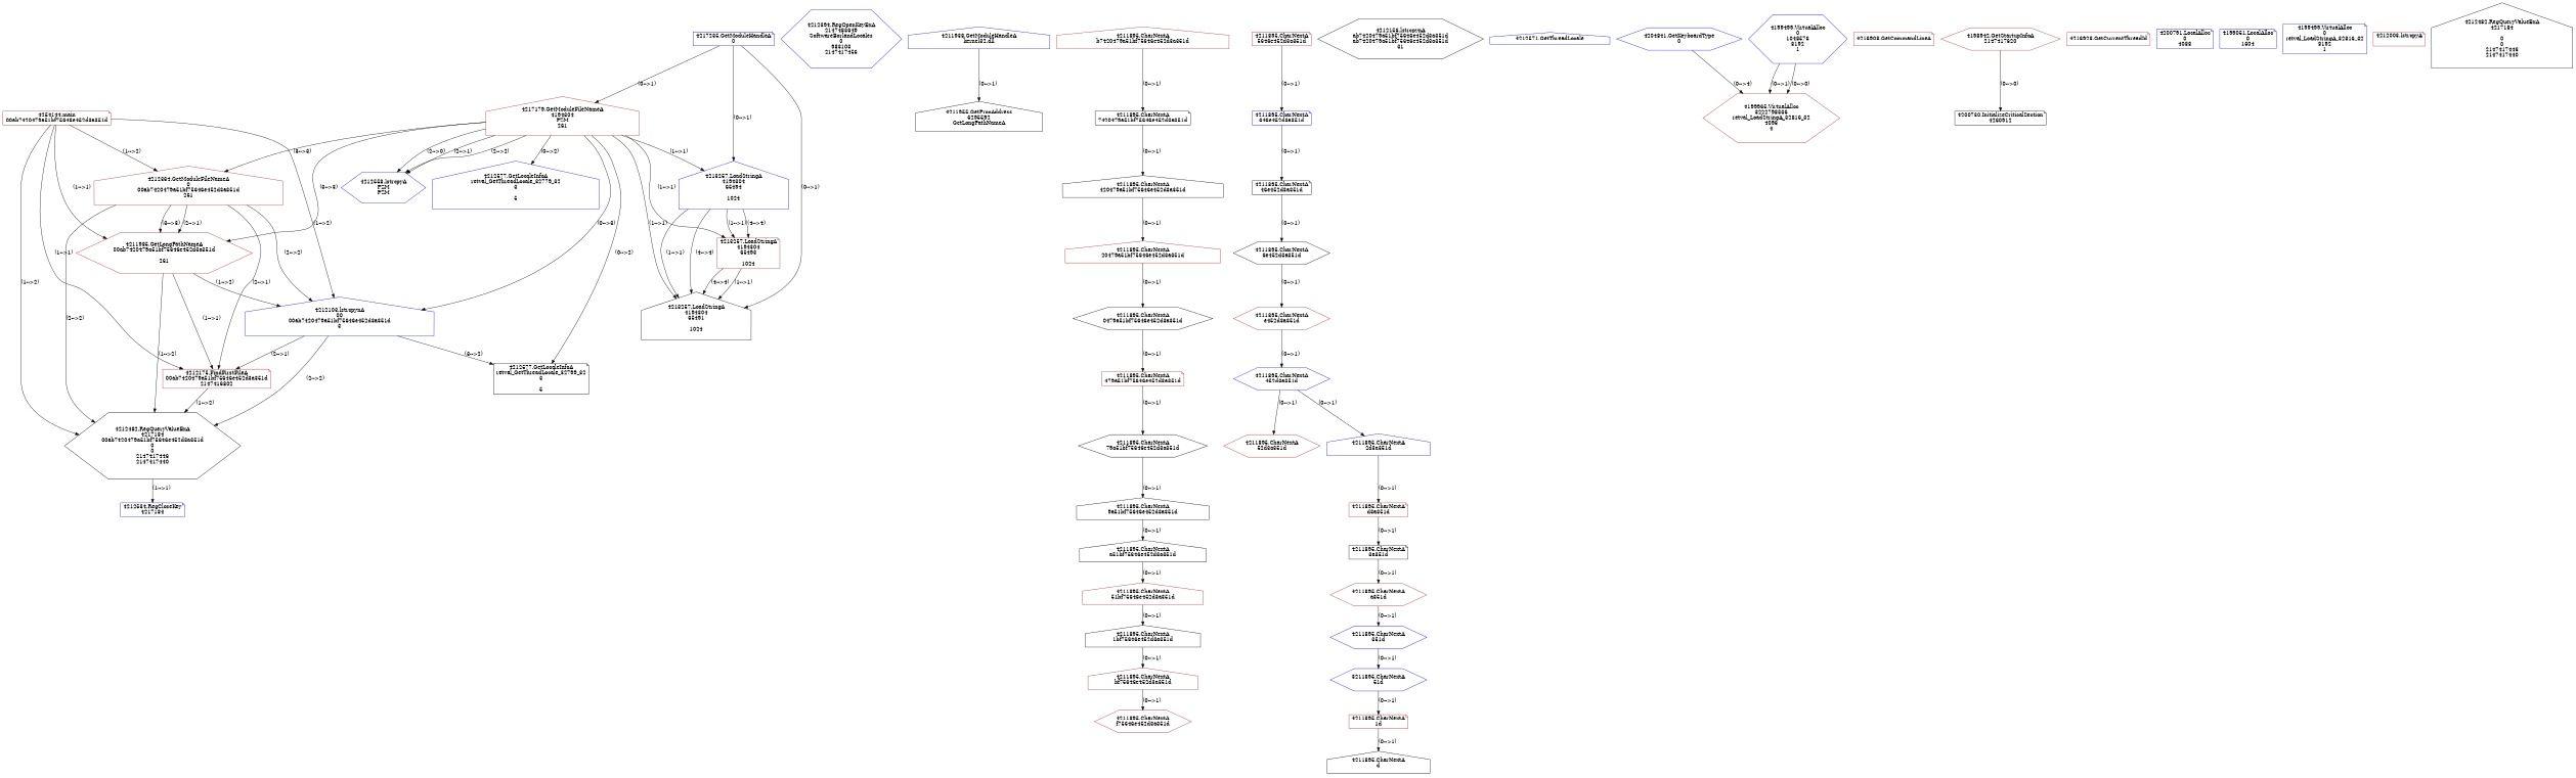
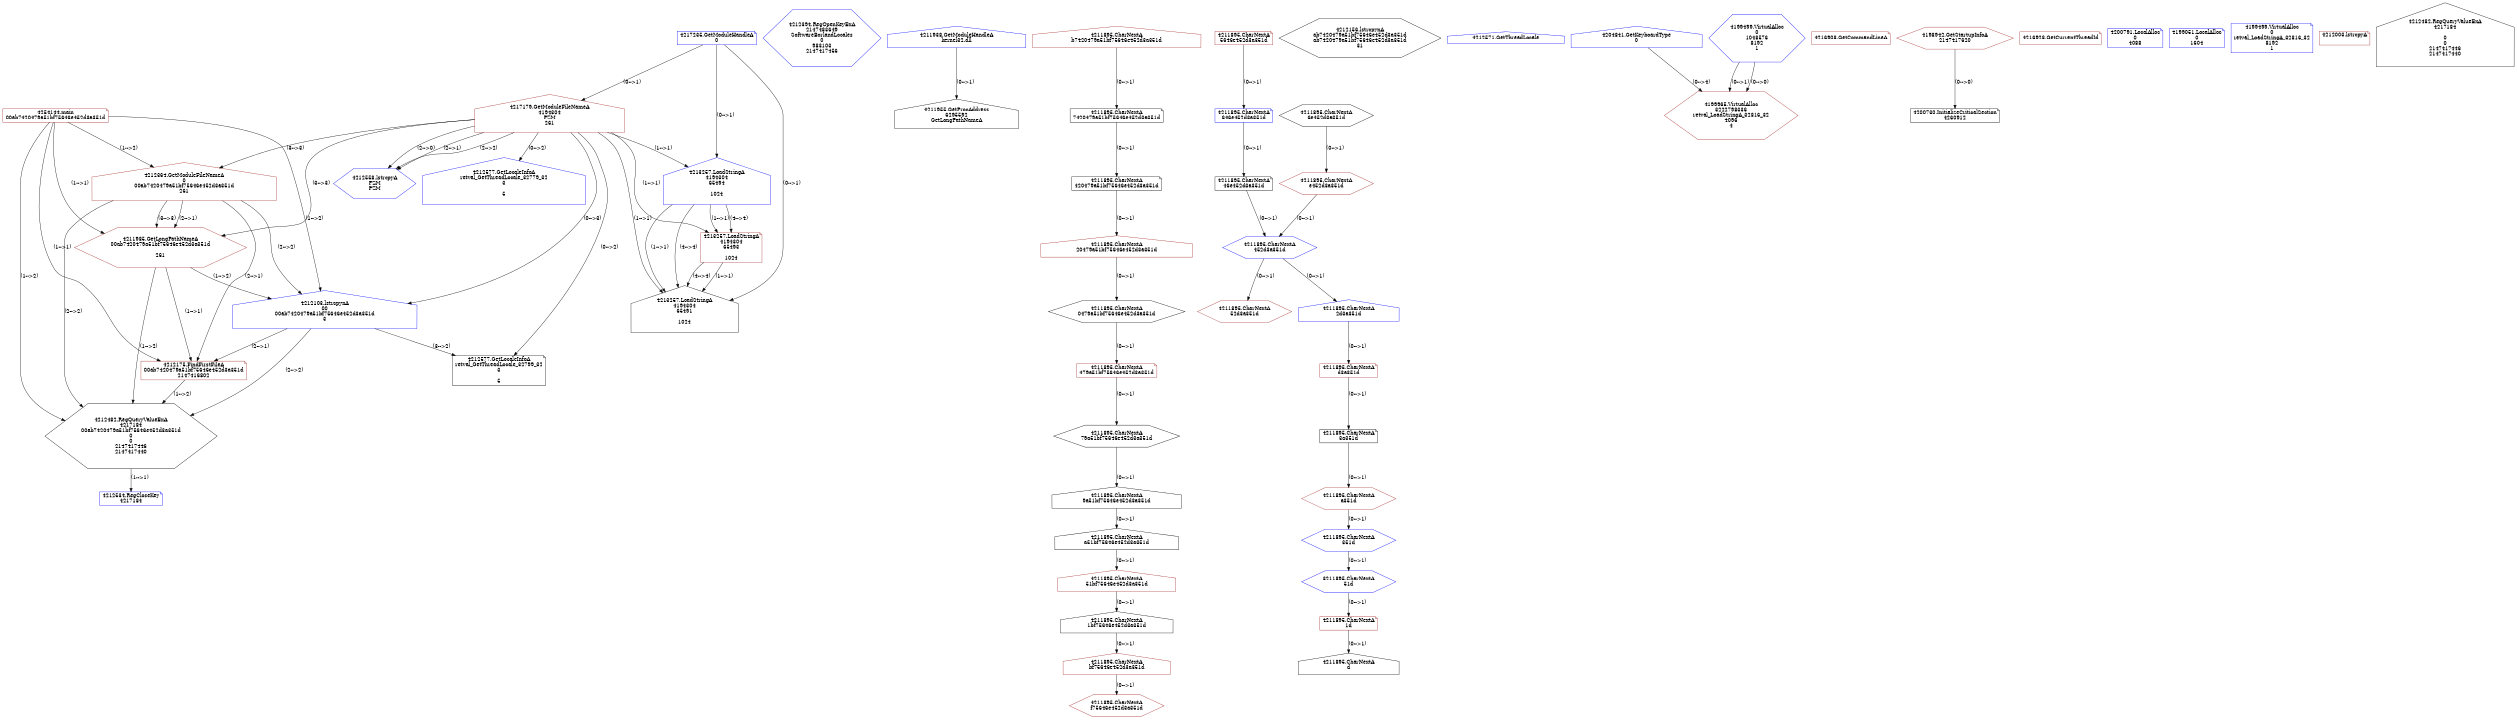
  digraph {
    node [color=brown shape=note]
    n1 [label="4254144.main\n00ab7420479a51bf75646e452d3a351d"]
    n2 [label="4212364.GetModuleFileNameA\n0\n00ab7420479a51bf75646e452d3a351d\n261" shape=house]
    n3 [label="4211985.GetLongPathNameA\n00ab7420479a51bf75646e452d3a351d\n\n261" shape=hexagon]
    n4 [color=blue label="4212103.lstrcpynA\n00\n00ab7420479a51bf75646e452d3a351d\n3" shape=house]
    n5 [label="4212175.FindFirstFileA\n00ab7420479a51bf75646e452d3a351d\n2147416802"]
    n6 [color=black label="4212482.RegQueryValueExA\n4217184\n00ab7420479a51bf75646e452d3a351d\n0\n0\n2147417446\n2147417440" shape=hexagon]
    n7 [color=black label="4212577.GetLocaleInfoA\nretval_GetThreadLocale_32799_32\n3\n\n5"]
    n8 [color=blue label="4212534.RegCloseKey\n4217184"]
    n9 [color=blue label="4217235.GetModuleHandleA\n0"]
    n10 [label="4217179.GetModuleFileNameA\n4194304\nPZM\n261" shape=house]
    n11 [color=blue label="4213257.LoadStringA\n4194304\n65494\n\n1024" shape=house]
    n12 [color=black label="4213257.LoadStringA\n4194304\n65491\n\n1024" shape=house]
    n13 [label="4213257.LoadStringA\n4194304\n65493\n\n1024"]
    n14 [color=blue label="4212558.lstrcpyA\nPZM\nPZM" shape=hexagon]
    n15 [color=blue label="4212577.GetLocaleInfoA\nretval_GetThreadLocale_32779_32\n3\n\n5" shape=house]
    n16 [color=blue label="4212394.RegOpenKeyExA\n2147483649\nSoftware\Borland\Locales\n0\n983103\n2147417456" shape=hexagon]
    n17 [color=blue label="4211938.GetModuleHandleA\nkernel32.dll" shape=house]
    n18 [color=black label="4211955.GetProcAddress\n6295592\nGetLongPathNameA" shape=house]
    n19 [label="4211895.CharNextA\nb7420479a51bf75646e452d3a351d" shape=house]
    n20 [color=black label="4211895.CharNextA\n7420479a51bf75646e452d3a351d"]
-   n21 [color=black label="4211895.CharNextA\n420479a51bf75646e452d3a351d" shape=house]
+   n21 [color=black label="4211895.CharNextA\n420479a51bf75646e452d3a351d"]
    n22 [label="4211895.CharNextA\n20479a51bf75646e452d3a351d" shape=house]
    n23 [color=black label="4211895.CharNextA\n0479a51bf75646e452d3a351d" shape=hexagon]
    n24 [label="4211895.CharNextA\n479a51bf75646e452d3a351d"]
    n25 [color=black label="4211895.CharNextA\n79a51bf75646e452d3a351d" shape=hexagon]
    n26 [color=black label="4211895.CharNextA\n9a51bf75646e452d3a351d" shape=house]
    n27 [color=black label="4211895.CharNextA\na51bf75646e452d3a351d" shape=house]
    n28 [label="4211895.CharNextA\n51bf75646e452d3a351d" shape=house]
    n29 [color=black label="4211895.CharNextA\n1bf75646e452d3a351d" shape=house]
    n30 [label="4211895.CharNextA\nbf75646e452d3a351d" shape=house]
    n31 [label="4211895.CharNextA\nf75646e452d3a351d" shape=hexagon]
    n32 [label="4211895.CharNextA\n5646e452d3a351d"]
    n33 [color=blue label="4211895.CharNextA\n646e452d3a351d"]
    n34 [color=black label="4211895.CharNextA\n46e452d3a351d"]
    n35 [color=black label="4211895.CharNextA\n6e452d3a351d" shape=hexagon]
    n36 [label="4211895.CharNextA\ne452d3a351d" shape=hexagon]
    n37 [color=blue label="4211895.CharNextA\n452d3a351d" shape=hexagon]
    n38 [label="4211895.CharNextA\n52d3a351d" shape=hexagon]
    n39 [color=blue label="4211895.CharNextA\n2d3a351d" shape=house]
    n40 [label="4211895.CharNextA\nd3a351d"]
    n41 [color=black label="4211895.CharNextA\n3a351d"]
    n42 [label="4211895.CharNextA\na351d" shape=hexagon]
    n43 [color=blue label="4211895.CharNextA\n351d" shape=hexagon]
    n44 [color=blue label="3211895.CharNextA\n51d" shape=hexagon]
    n45 [label="4211895.CharNextA\n1d"]
    n46 [color=black label="4211895.CharNextA\nd" shape=house]
    n47 [color=black label="4212156.lstrcpynA\nab7420479a51bf75646e452d3a351d\nab7420479a51bf75646e452d3a351d\n31" shape=hexagon]
    n48 [color=blue label="4212571.GetThreadLocale\n" shape=house]
-   n49 [color=blue label="4204841.GetKeyboardType\n0" shape=hexagon]
+   n49 [color=blue label="4204841.GetKeyboardType\n0" shape=house]
    n50 [label="4199965.VirtualAlloc\n3222798336\nretval_LoadStringA_32816_32\n4096\n4" shape=hexagon]
    n51 [label="4216908.GetCommandLineA\n"]
    n52 [label="4198942.GetStartupInfoA\n2147417620" shape=hexagon]
    n53 [color=black label="4200730.InitializeCriticalSection\n4260912"]
    n54 [label="4216928.GetCurrentThreadId\n"]
    n55 [color=blue label="4200791.LocalAlloc\n0\n4088"]
    n56 [color=blue label="4199499.VirtualAlloc\n0\n1048576\n8192\n1" shape=hexagon]
    n57 [color=blue label="4199051.LocalAlloc\n0\n1604"]
    n58 [color=blue label="4199499.VirtualAlloc\n0\nretval_LoadStringA_32816_32\n8192\n1"]
    n59 [label="4212003.lstrcpyA\n\n"]
    n60 [color=black label="4212482.RegQueryValueExA\n4217184\n\n0\n0\n2147417446\n2147417440" shape=house]
    n1 -> n2 [label="(1-->2)"]
    n1 -> n3 [label="(1-->1)"]
    n1 -> n4 [label="(1-->2)"]
    n1 -> n5 [label="(1-->1)"]
    n1 -> n6 [label="(1-->2)"]
    n2 -> n3 [label="(2-->1)"]
    n2 -> n3 [label="(3-->3)"]
    n2 -> n4 [label="(2-->2)"]
    n2 -> n5 [label="(2-->1)"]
    n2 -> n6 [label="(2-->2)"]
    n3 -> n4 [label="(1-->2)"]
    n3 -> n5 [label="(1-->1)"]
    n3 -> n6 [label="(1-->2)"]
    n4 -> n5 [label="(2-->1)"]
    n4 -> n6 [label="(2-->2)"]
    n4 -> n7 [label="(3-->2)"]
    n5 -> n6 [label="(1-->2)"]
    n6 -> n8 [label="(1-->1)"]
    n9 -> n10 [label="(0-->1)"]
    n9 -> n11 [label="(0-->1)"]
    n9 -> n12 [label="(0-->1)"]
    n10 -> n2 [label="(3-->3)"]
    n10 -> n3 [label="(3-->3)"]
    n10 -> n4 [label="(0-->3)"]
    n10 -> n7 [label="(0-->2)"]
    n10 -> n11 [label="(1-->1)"]
    n10 -> n12 [label="(1-->1)"]
    n10 -> n13 [label="(1-->1)"]
    n10 -> n14 [label="(2-->1)"]
    n10 -> n14 [label="(2-->2)"]
    n10 -> n14 [label="(2-->0)"]
    n10 -> n15 [label="(0-->2)"]
    n11 -> n12 [label="(1-->1)"]
    n11 -> n12 [label="(4-->4)"]
    n11 -> n13 [label="(1-->1)"]
    n11 -> n13 [label="(4-->4)"]
    n13 -> n12 [label="(1-->1)"]
    n13 -> n12 [label="(4-->4)"]
    n17 -> n18 [label="(0-->1)"]
    n19 -> n20 [label="(0-->1)"]
    n20 -> n21 [label="(0-->1)"]
    n21 -> n22 [label="(0-->1)"]
    n22 -> n23 [label="(0-->1)"]
    n23 -> n24 [label="(0-->1)"]
    n24 -> n25 [label="(0-->1)"]
    n25 -> n26 [label="(0-->1)"]
    n26 -> n27 [label="(0-->1)"]
    n27 -> n28 [label="(0-->1)"]
    n28 -> n29 [label="(0-->1)"]
    n29 -> n30 [label="(0-->1)"]
    n30 -> n31 [label="(0-->1)"]
    n32 -> n33 [label="(0-->1)"]
    n33 -> n34 [label="(0-->1)"]
-   n34 -> n35 [label="(0-->1)"]
+   n34 -> n37 [label="(0-->1)"]
    n35 -> n36 [label="(0-->1)"]
    n36 -> n37 [label="(0-->1)"]
    n37 -> n38 [label="(0-->1)"]
    n37 -> n39 [label="(0-->1)"]
    n39 -> n40 [label="(0-->1)"]
    n40 -> n41 [label="(0-->1)"]
    n41 -> n42 [label="(0-->1)"]
    n42 -> n43 [label="(0-->1)"]
    n43 -> n44 [label="(0-->1)"]
    n44 -> n45 [label="(0-->1)"]
    n45 -> n46 [label="(0-->1)"]
    n49 -> n50 [label="(0-->4)"]
    n52 -> n53 [label="(0-->0)"]
    n56 -> n50 [label="(0-->1)"]
    n56 -> n50 [label="(0-->0)"]
  }
